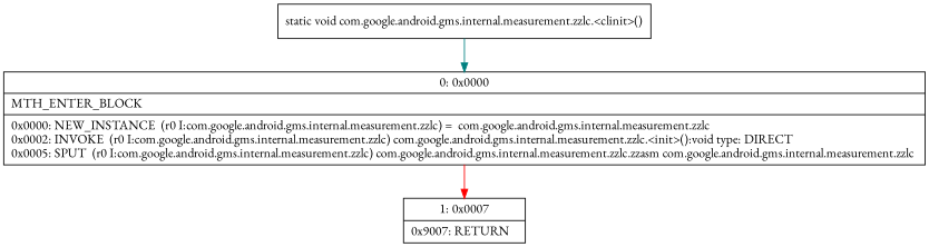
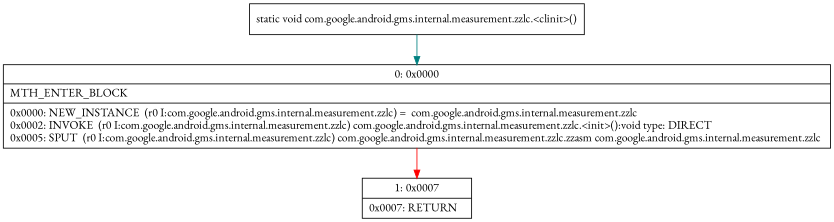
  digraph {
    fontname="EB Garamond"
    node [shape=record fontname="EB Garamond"]
    edge [fontname="EB Garamond"]
    n1 [label="{0\:\ 0x0000|MTH_ENTER_BLOCK\l|0x0000: NEW_INSTANCE  (r0 I:com.google.android.gms.internal.measurement.zzlc) =  com.google.android.gms.internal.measurement.zzlc \l0x0002: INVOKE  (r0 I:com.google.android.gms.internal.measurement.zzlc) com.google.android.gms.internal.measurement.zzlc.\<init\>():void type: DIRECT \l0x0005: SPUT  (r0 I:com.google.android.gms.internal.measurement.zzlc) com.google.android.gms.internal.measurement.zzlc.zzasm com.google.android.gms.internal.measurement.zzlc \l}"]
-   n2 [label="{1\:\ 0x0007|0x9007: RETURN   \l}"]
+   n2 [label="{1\:\ 0x0007|0x0007: RETURN   \l}"]
    n3 [label="{static void com.google.android.gms.internal.measurement.zzlc.\<clinit\>() }"]
    n1 -> n2 [color=red]
    n3 -> n1 [color=teal]
  }
